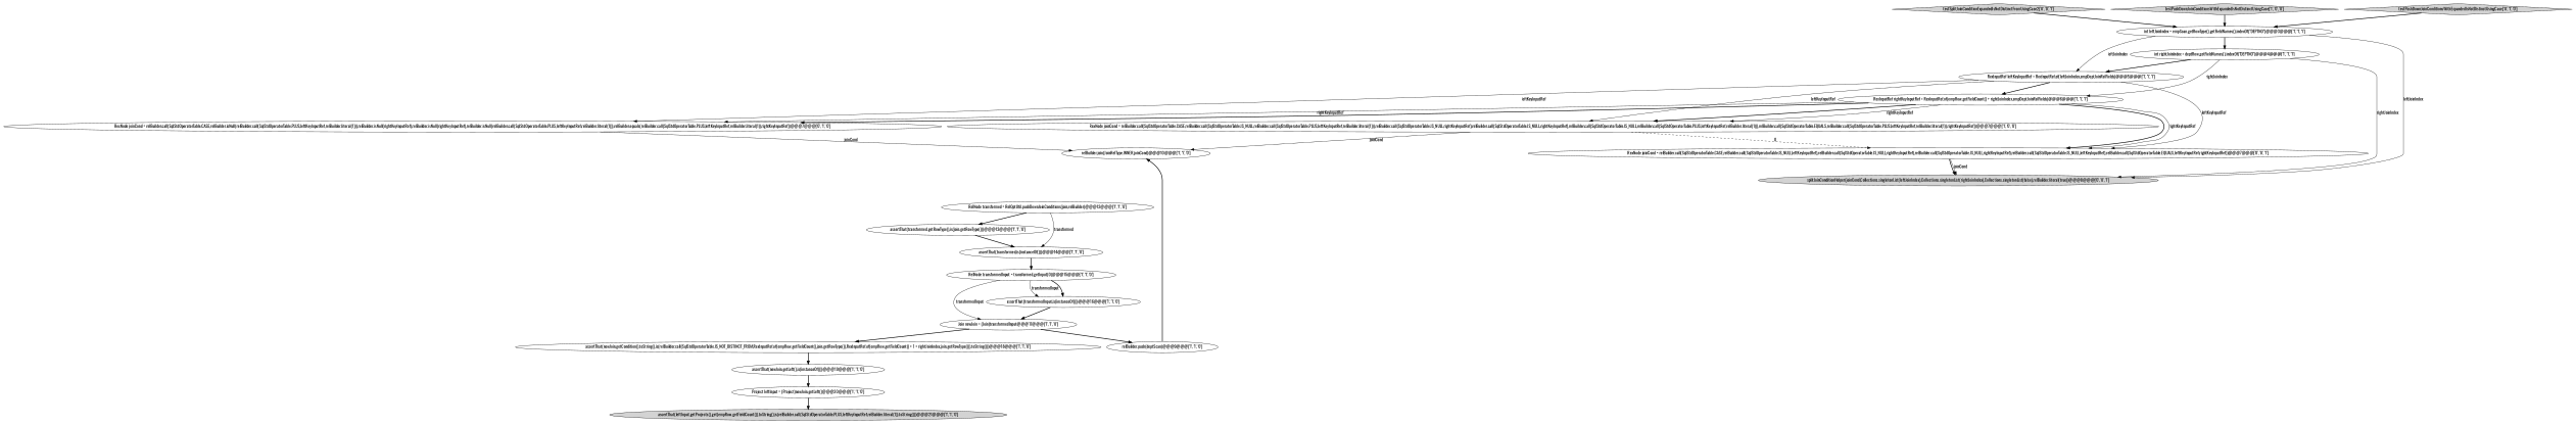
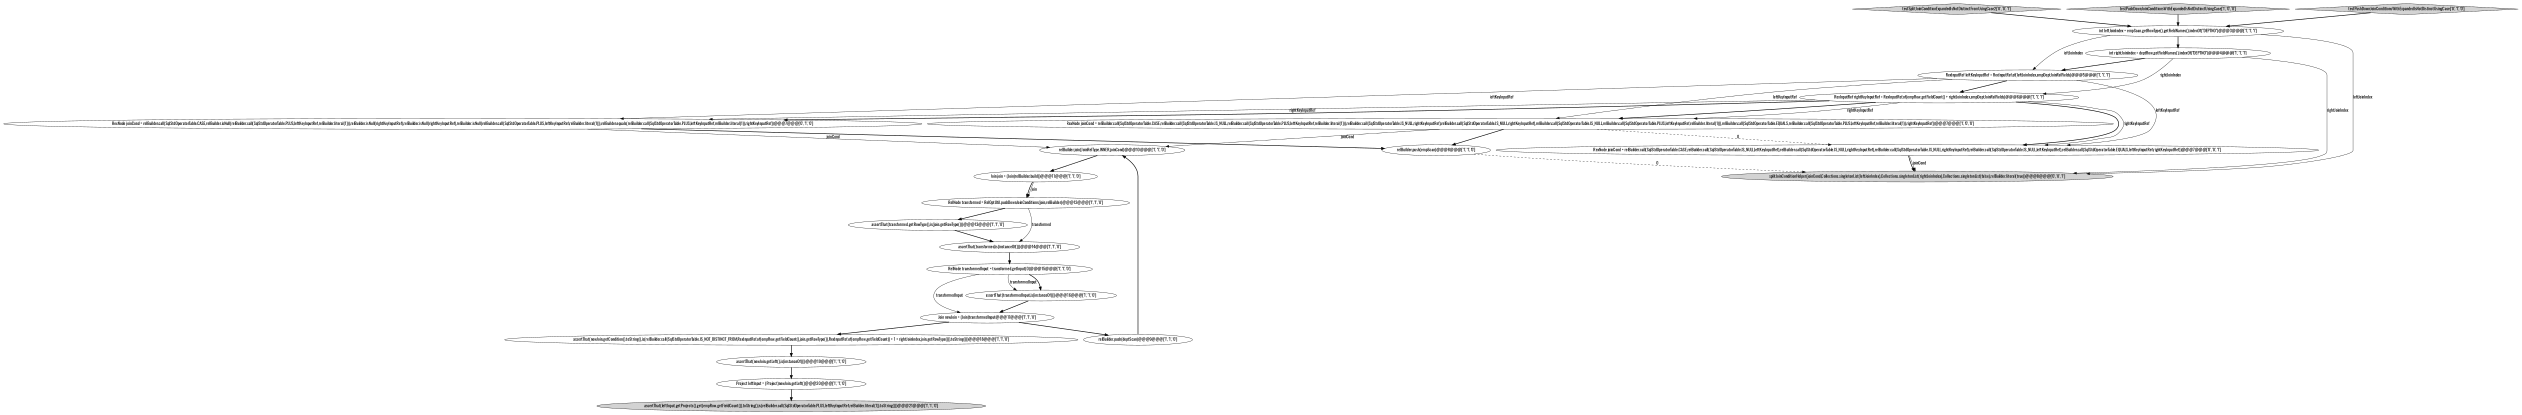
  digraph {
    fontname=Oswald
    node [fillcolor=white fontname=Oswald shape=ellipse style=filled]
    edge [fontname=Oswald style=bold]
    n1 [fillcolor=lightgray label="splitJoinConditionHelper(joinCond,Collections.singletonList(leftJoinIndex),Collections.singletonList(rightJoinIndex),Collections.singletonList(false),relBuilder.literal(true))@@@8@@@['0', '0', '1']"]
    n2 [fillcolor=lightgray label="assertThat(leftInput.getProjects().get(empRow.getFieldCount()).toString(),is(relBuilder.call(SqlStdOperatorTable.PLUS,leftKeyInputRef,relBuilder.literal(1)).toString()))@@@21@@@['1', '1', '0']"]
    n3 [label="RelNode transformedInput = transformed.getInput(0)@@@15@@@['1', '1', '0']"]
    n4 [label="assertThat(transformedInput,is(instanceOf()))@@@16@@@['1', '1', '0']"]
    n5 [label="Join newJoin = (Join)transformedInput@@@17@@@['1', '1', '0']"]
    n6 [label="assertThat(newJoin.getCondition().toString(),is(relBuilder.call(SqlStdOperatorTable.IS_NOT_DISTINCT_FROM,RexInputRef.of(empRow.getFieldCount(),join.getRowType()),RexInputRef.of(empRow.getFieldCount() + 1 + rightJoinIndex,join.getRowType())).toString()))@@@18@@@['1', '1', '0']"]
    n7 [label="relBuilder.push(deptScan)@@@9@@@['1', '1', '0']"]
    n8 [label="RexNode joinCond = relBuilder.call(SqlStdOperatorTable.CASE,relBuilder.isNull(relBuilder.call(SqlStdOperatorTable.PLUS,leftKeyInputRef,relBuilder.literal(1))),relBuilder.isNull(rightKeyInputRef),relBuilder.isNull(rightKeyInputRef),relBuilder.isNull(relBuilder.call(SqlStdOperatorTable.PLUS,leftKeyInputRef,relBuilder.literal(1))),relBuilder.equals(relBuilder.call(SqlStdOperatorTable.PLUS,leftKeyInputRef,relBuilder.literal(1)),rightKeyInputRef))@@@7@@@['0', '1', '0']"]
    n9 [label="relBuilder.join(JoinRelType.INNER,joinCond)@@@10@@@['1', '1', '0']"]
+   n10 [label="relBuilder.push(empScan)@@@8@@@['1', '1', '0']"]
+   n11 [label="Join join = (Join)relBuilder.build()@@@11@@@['1', '1', '0']"]
    n12 [label="Project leftInput = (Project)newJoin.getLeft()@@@20@@@['1', '1', '0']"]
    n13 [label="int leftJoinIndex = empScan.getRowType().getFieldNames().indexOf(\"DEPTNO\")@@@3@@@['1', '1', '1']"]
    n14 [label="int rightJoinIndex = deptRow.getFieldNames().indexOf(\"DEPTNO\")@@@4@@@['1', '1', '1']"]
    n15 [label="RexInputRef leftKeyInputRef = RexInputRef.of(leftJoinIndex,empDeptJoinRelFields)@@@5@@@['1', '1', '1']"]
    n16 [label="RexInputRef rightKeyInputRef = RexInputRef.of(empRow.getFieldCount() + rightJoinIndex,empDeptJoinRelFields)@@@6@@@['1', '1', '1']"]
    n17 [label="RexNode joinCond = relBuilder.call(SqlStdOperatorTable.CASE,relBuilder.call(SqlStdOperatorTable.IS_NULL,leftKeyInputRef),relBuilder.call(SqlStdOperatorTable.IS_NULL,rightKeyInputRef),relBuilder.call(SqlStdOperatorTable.IS_NULL,rightKeyInputRef),relBuilder.call(SqlStdOperatorTable.IS_NULL,leftKeyInputRef),relBuilder.call(SqlStdOperatorTable.EQUALS,leftKeyInputRef,rightKeyInputRef))@@@7@@@['0', '0', '1']"]
    n18 [label="RexNode joinCond = relBuilder.call(SqlStdOperatorTable.CASE,relBuilder.call(SqlStdOperatorTable.IS_NULL,relBuilder.call(SqlStdOperatorTable.PLUS,leftKeyInputRef,relBuilder.literal(1))),relBuilder.call(SqlStdOperatorTable.IS_NULL,rightKeyInputRef),relBuilder.call(SqlStdOperatorTable.IS_NULL,rightKeyInputRef),relBuilder.call(SqlStdOperatorTable.IS_NULL,relBuilder.call(SqlStdOperatorTable.PLUS,leftKeyInputRef,relBuilder.literal(1))),relBuilder.call(SqlStdOperatorTable.EQUALS,relBuilder.call(SqlStdOperatorTable.PLUS,leftKeyInputRef,relBuilder.literal(1)),rightKeyInputRef))@@@7@@@['1', '0', '0']"]
    n19 [label="assertThat(newJoin.getLeft(),is(instanceOf()))@@@19@@@['1', '1', '0']"]
    n20 [fillcolor=lightgray label="testSplitJoinConditionExpandedIsNotDistinctFromUsingCase2['0', '0', '1']" shape=diamond]
    n21 [fillcolor=lightgray label="testPushDownJoinConditionsWithExpandedIsNotDistinctUsingCase['1', '0', '0']" shape=diamond]
    n22 [label="assertThat(transformed,is(instanceOf()))@@@14@@@['1', '1', '0']"]
    n23 [fillcolor=lightgray label="testPushDownJoinConditionsWithExpandedIsNotDistinctUsingCase['0', '1', '0']" shape=diamond]
    n24 [label="RelNode transformed = RelOptUtil.pushDownJoinConditions(join,relBuilder)@@@12@@@['1', '1', '0']"]
    n25 [label="assertThat(transformed.getRowType(),is(join.getRowType()))@@@13@@@['1', '1', '0']"]
    n3 -> n4 [label=transformedInput style=solid]
    n3 -> n4
    n3 -> n5 [label=transformedInput style=solid]
    n4 -> n5
    n5 -> n6
    n5 -> n7
    n6 -> n19
    n7 -> n9
    n8 -> n9 [label=joinCond style=solid]
+   n8 -> n10
+   n9 -> n11
+   n10 -> n1 [label=0 style=dashed]
+   n11 -> n24 [label=join style=solid]
+   n11 -> n24
    n12 -> n2
    n13 -> n1 [label=leftJoinIndex style=solid]
    n13 -> n14
    n13 -> n15 [label=leftJoinIndex style=solid]
    n14 -> n1 [label=rightJoinIndex style=solid]
    n14 -> n15
    n14 -> n16 [label=rightJoinIndex style=solid]
    n15 -> n8 [label=leftKeyInputRef style=solid]
    n15 -> n16
    n15 -> n17 [label=leftKeyInputRef style=solid]
    n15 -> n18 [label=leftKeyInputRef style=solid]
    n16 -> n8 [label=rightKeyInputRef style=solid]
    n16 -> n8
    n16 -> n17
    n16 -> n17 [label=rightKeyInputRef style=solid]
    n16 -> n18 [label=rightKeyInputRef style=solid]
    n16 -> n18
    n17 -> n1 [label=joinCond style=solid]
    n17 -> n1
    n18 -> n9 [label=joinCond style=solid]
+   n18 -> n10
    n18 -> n17 [label=0 style=dashed]
    n19 -> n12
    n20 -> n13
    n21 -> n13
    n22 -> n3
    n23 -> n13
    n24 -> n22 [label=transformed style=solid]
    n24 -> n25
    n25 -> n22
  }
